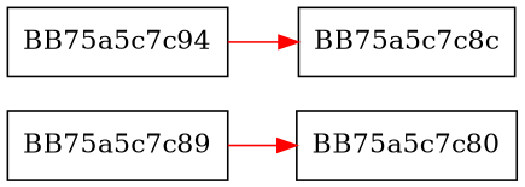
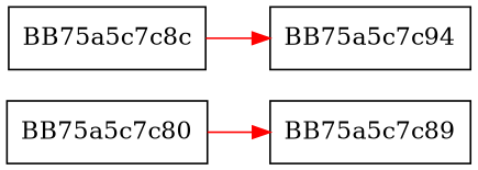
  digraph {
    rankdir=LR
    splines=ortho
    node [shape=box]
    edge [color=red]
    BB75a5c7c80
    BB75a5c7c89
    BB75a5c7c8c
    BB75a5c7c94
-   BB75a5c7c89 -> BB75a5c7c80
-   BB75a5c7c94 -> BB75a5c7c8c
+   BB75a5c7c80 -> BB75a5c7c89
+   BB75a5c7c8c -> BB75a5c7c94
  }
